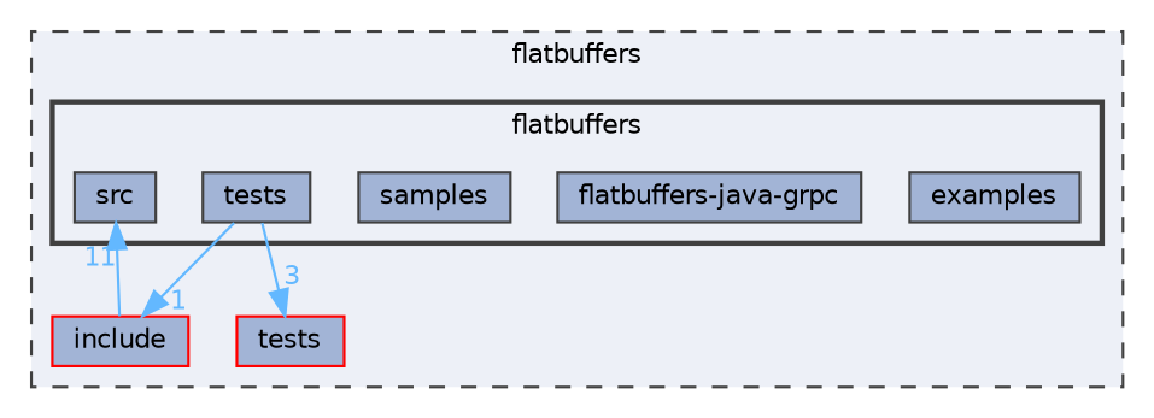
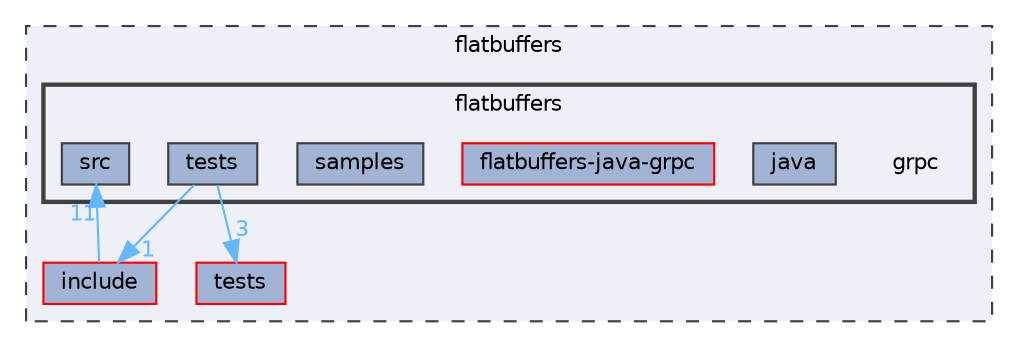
  digraph {
    compound=true
    node [fontname=Helvetica fontsize=10 shape=box color=grey25 fillcolor="#a2b4d6" style=filled]
    edge [color=steelblue1 fontcolor=steelblue1 fontname=Helvetica fontsize=10 labeldistance=1.5 labelfontname=Helvetica labelfontsize=10]
-   n2 [height=0.2 label=examples width=0.4]
-   n3 [height=0.2 label="flatbuffers-java-grpc" width=0.4]
+   n1 [height=0.2 label=grpc shape=plaintext width=0.4 color="" fillcolor="" style=""]
+   n2 [height=0.2 label=java width=0.4]
+   n3 [color=red height=0.2 label="flatbuffers-java-grpc" width=0.4]
    n4 [height=0.2 label=samples width=0.4]
    n5 [height=0.2 label=src width=0.4]
    n6 [height=0.2 label=tests width=0.4]
    n7 [color=red height=0.2 label=include width=0.4]
    n8 [color=red height=0.2 label=tests width=0.4]
    subgraph cluster_1 {
      bgcolor="#edf0f7"
      fontname=Helvetica
      fontsize=10
      label=flatbuffers
      pencolor=grey25
      style="filled,dashed"
      n7
      n8
      subgraph cluster_2 {
        bgcolor="#edf0f7"
        fontname=Helvetica
        fontsize=10
        label=flatbuffers
        pencolor=grey25
        style="filled,bold"
+       n1
        n2
        n3
        n4
        n5
        n6
      }
    }
    n6 -> n7 [headlabel=1]
    n6 -> n8 [headlabel=3]
    n7 -> n5 [headlabel=11]
  }
